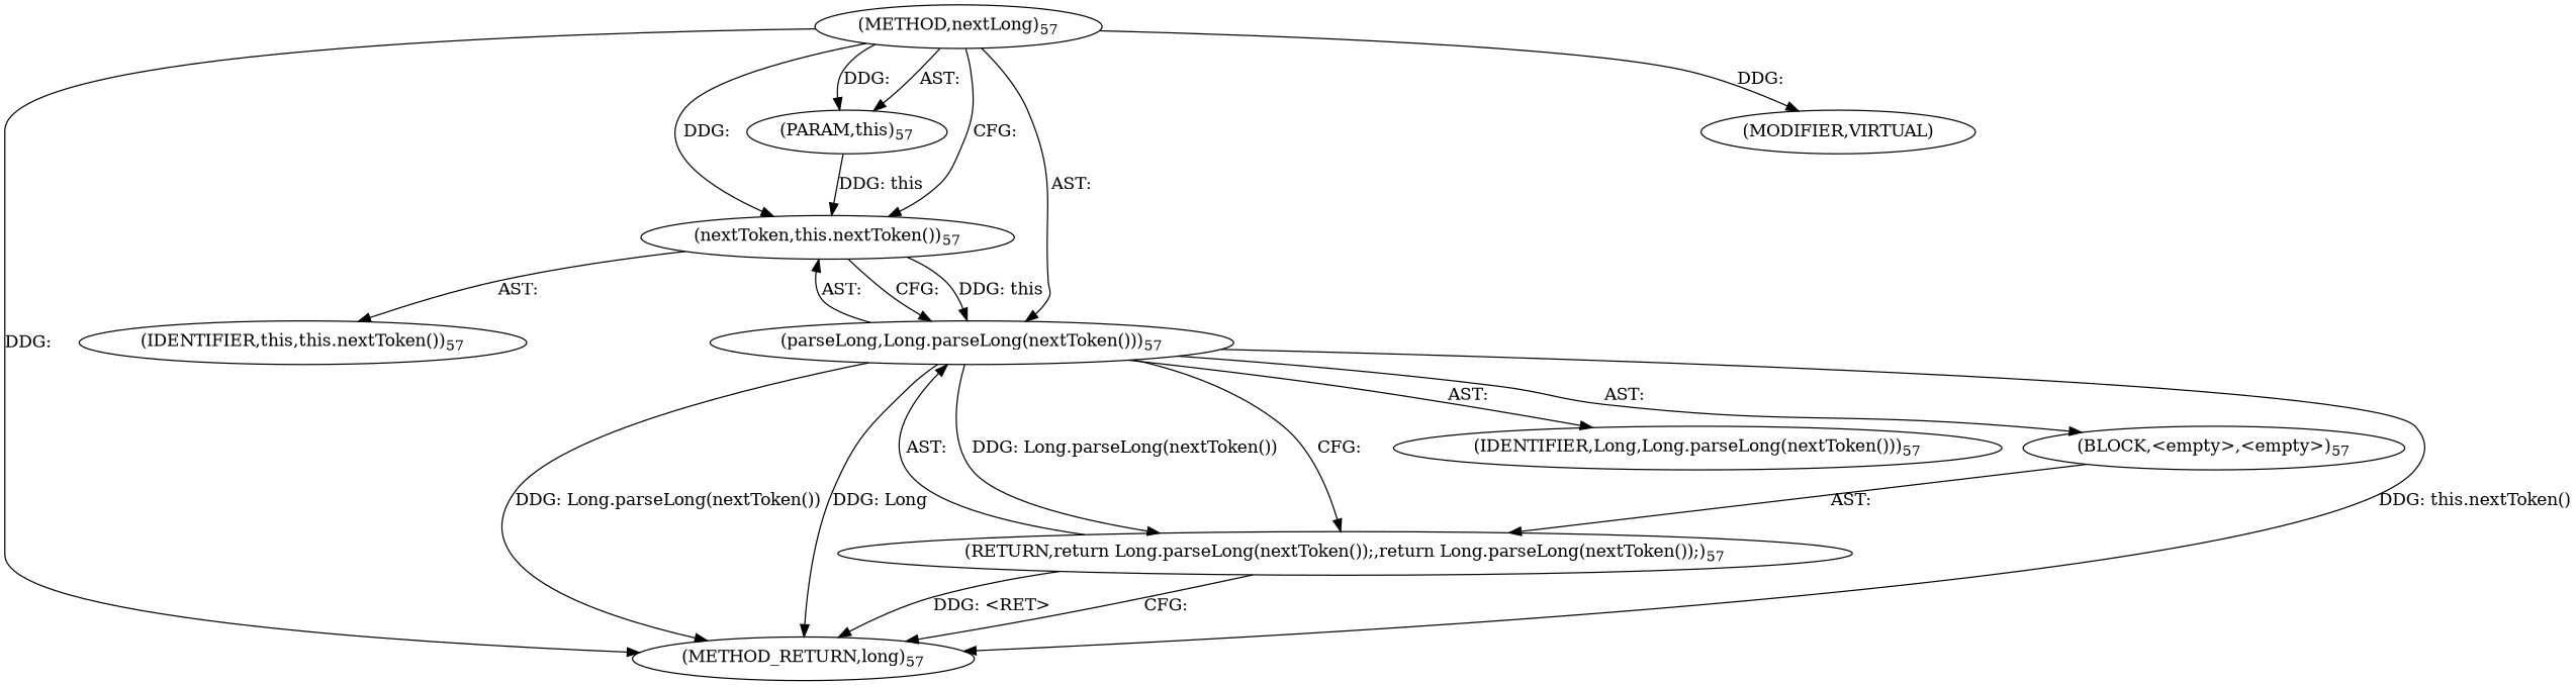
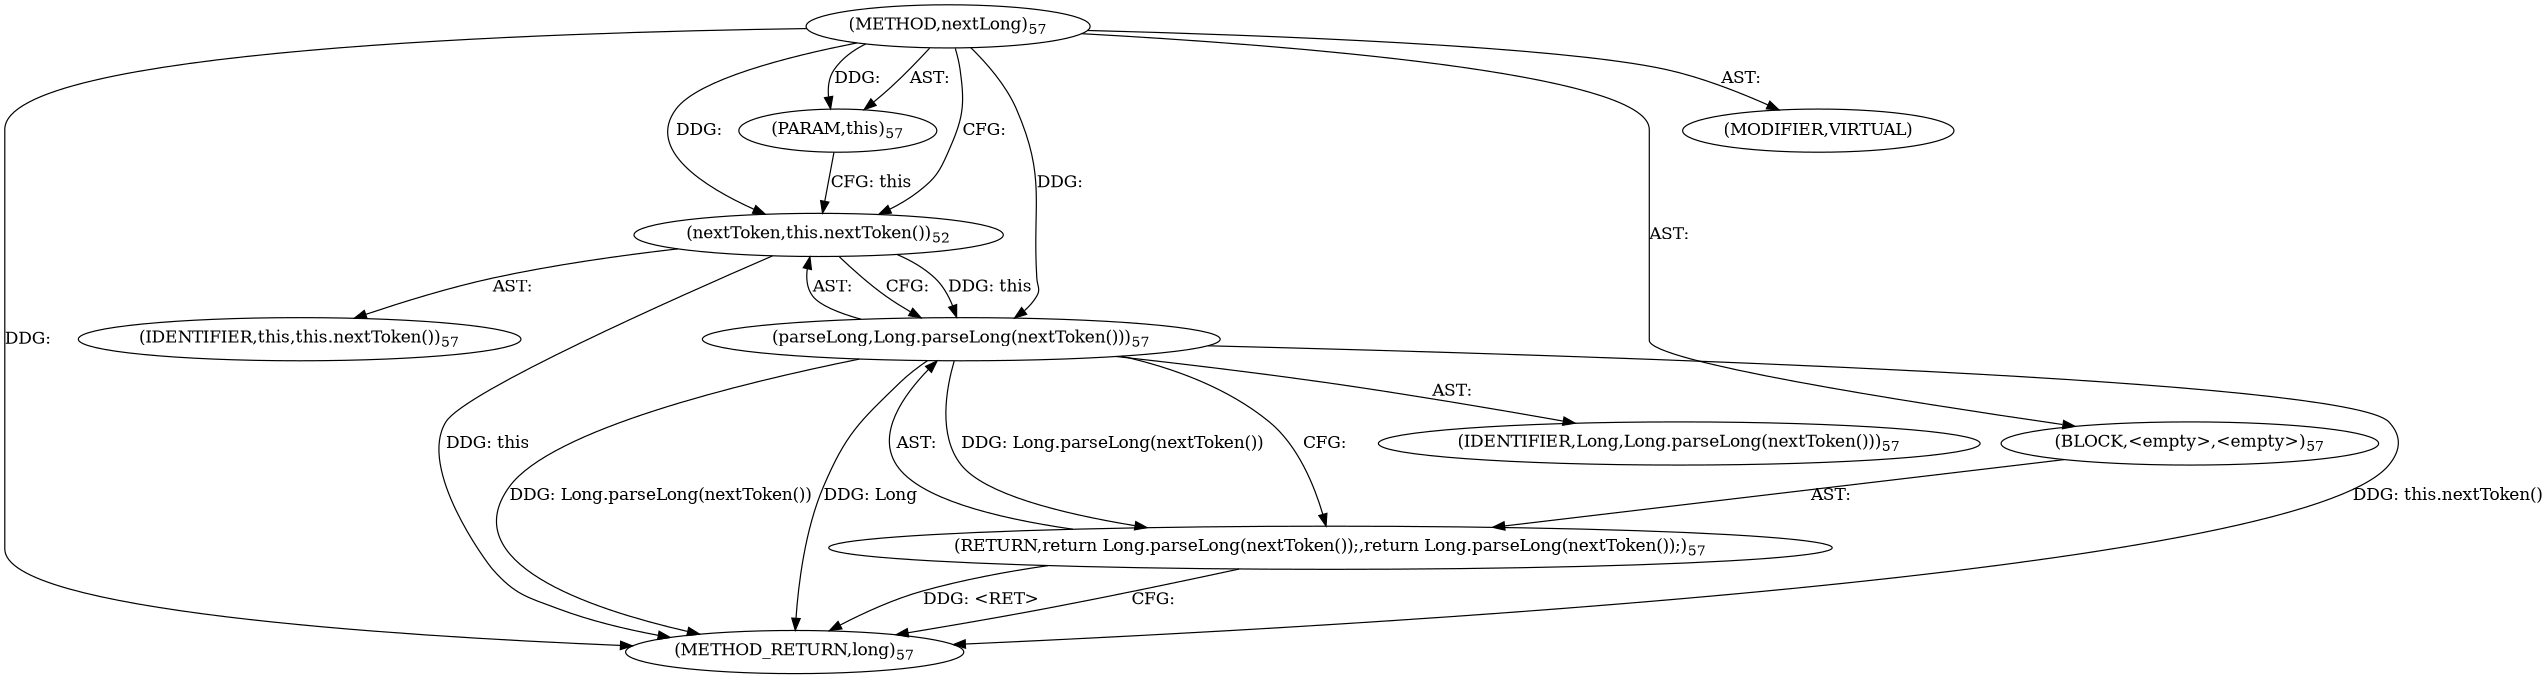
  digraph {
    n1 [label=<(METHOD,nextLong)<SUB>57</SUB>>]
    n2 [label=<(PARAM,this)<SUB>57</SUB>>]
    n3 [label=<(BLOCK,&lt;empty&gt;,&lt;empty&gt;)<SUB>57</SUB>>]
    n4 [label=<(parseLong,Long.parseLong(nextToken()))<SUB>57</SUB>>]
-   n5 [label=<(nextToken,this.nextToken())<SUB>57</SUB>>]
+   n5 [label=<(nextToken,this.nextToken())<SUB>52</SUB>>]
    n6 [label=<(MODIFIER,VIRTUAL)>]
    n7 [label=<(METHOD_RETURN,long)<SUB>57</SUB>>]
    n8 [label=<(RETURN,return Long.parseLong(nextToken());,return Long.parseLong(nextToken());)<SUB>57</SUB>>]
    n9 [label=<(IDENTIFIER,Long,Long.parseLong(nextToken()))<SUB>57</SUB>>]
    n10 [label=<(IDENTIFIER,this,this.nextToken())<SUB>57</SUB>>]
    n1 -> n2 [label="AST: "]
    n1 -> n2 [label="DDG: "]
-   n4 -> n3 [label="AST: "]
-   n1 -> n4 [label="AST: "]
+   n1 -> n3 [label="AST: "]
+   n1 -> n4 [label="DDG: "]
    n1 -> n5 [label="CFG: "]
    n1 -> n5 [label="DDG: "]
-   n1 -> n6 [label="DDG: "]
+   n1 -> n6 [label="AST: "]
    n1 -> n7 [label="DDG: "]
-   n2 -> n5 [label="DDG: this"]
+   n2 -> n5 [label="CFG: this"]
    n3 -> n8 [label="AST: "]
    n4 -> n5 [label="AST: "]
    n4 -> n7 [label="DDG: Long"]
    n4 -> n7 [label="DDG: this.nextToken()"]
    n4 -> n7 [label="DDG: Long.parseLong(nextToken())"]
    n4 -> n8 [label="CFG: "]
    n4 -> n8 [label="DDG: Long.parseLong(nextToken())"]
    n4 -> n9 [label="AST: "]
    n5 -> n4 [label="CFG: "]
    n5 -> n4 [label="DDG: this"]
+   n5 -> n7 [label="DDG: this"]
    n5 -> n10 [label="AST: "]
    n8 -> n4 [label="AST: "]
    n8 -> n7 [label="CFG: "]
    n8 -> n7 [label="DDG: &lt;RET&gt;"]
  }
